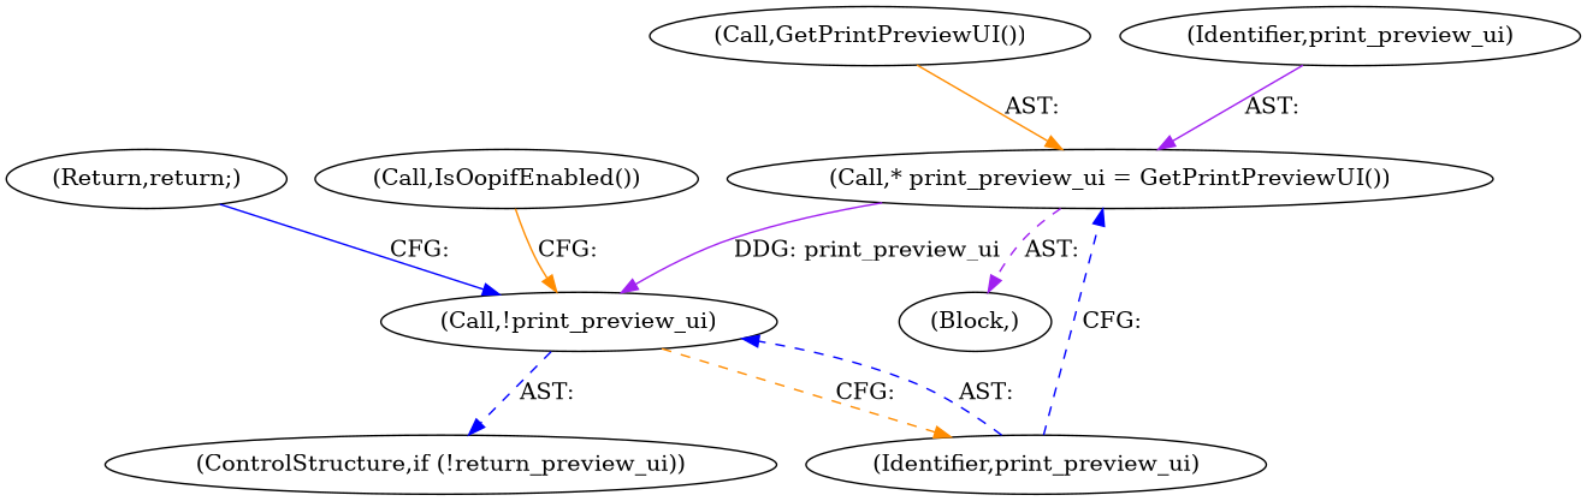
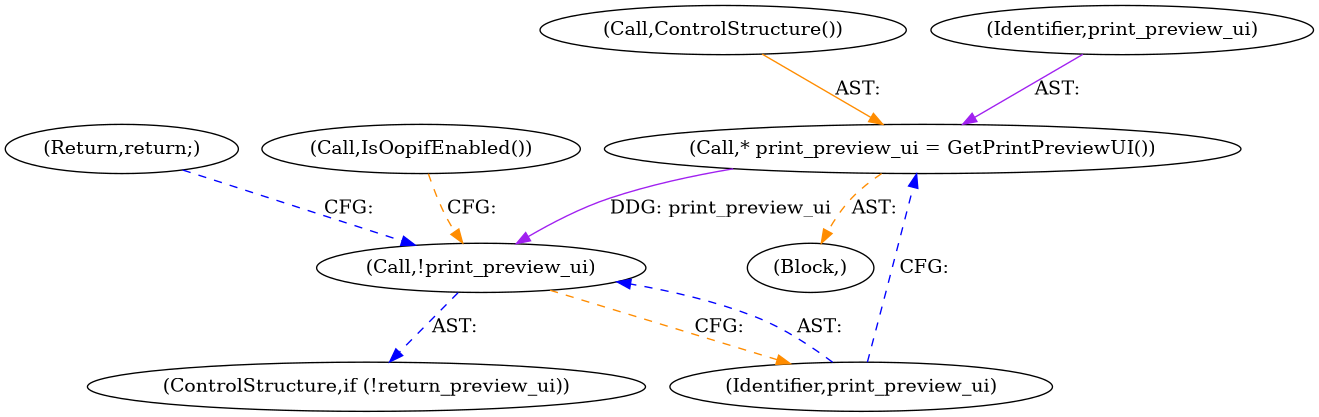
  digraph {
    edge [color=darkorange style=dashed]
    n1 [label="(Call,* print_preview_ui = GetPrintPreviewUI())"]
    n2 [label="(Call,!print_preview_ui)"]
    n3 [label="(Block,)"]
    n4 [label="(ControlStructure,if (!return_preview_ui))"]
    n5 [label="(Identifier,print_preview_ui)"]
-   n6 [label="(Call,GetPrintPreviewUI())"]
+   n6 [label="(Call,ControlStructure())"]
    n7 [label="(Return,return;)"]
    n8 [label="(Identifier,print_preview_ui)"]
    n9 [label="(Call,IsOopifEnabled())"]
    n1 -> n2 [color=purple label="DDG: print_preview_ui" style=solid]
-   n1 -> n3 [color=purple label="AST: "]
+   n1 -> n3 [label="AST: "]
    n2 -> n4 [color=blue label="AST: "]
    n2 -> n5 [label="CFG: "]
    n5 -> n1 [color=blue label="CFG: "]
    n5 -> n2 [color=blue label="AST: "]
    n6 -> n1 [label="AST: " style=solid]
-   n7 -> n2 [color=blue label="CFG: " style=solid]
+   n7 -> n2 [color=blue label="CFG: "]
    n8 -> n1 [color=purple label="AST: " style=solid]
-   n9 -> n2 [label="CFG: " style=solid]
+   n9 -> n2 [label="CFG: "]
  }
